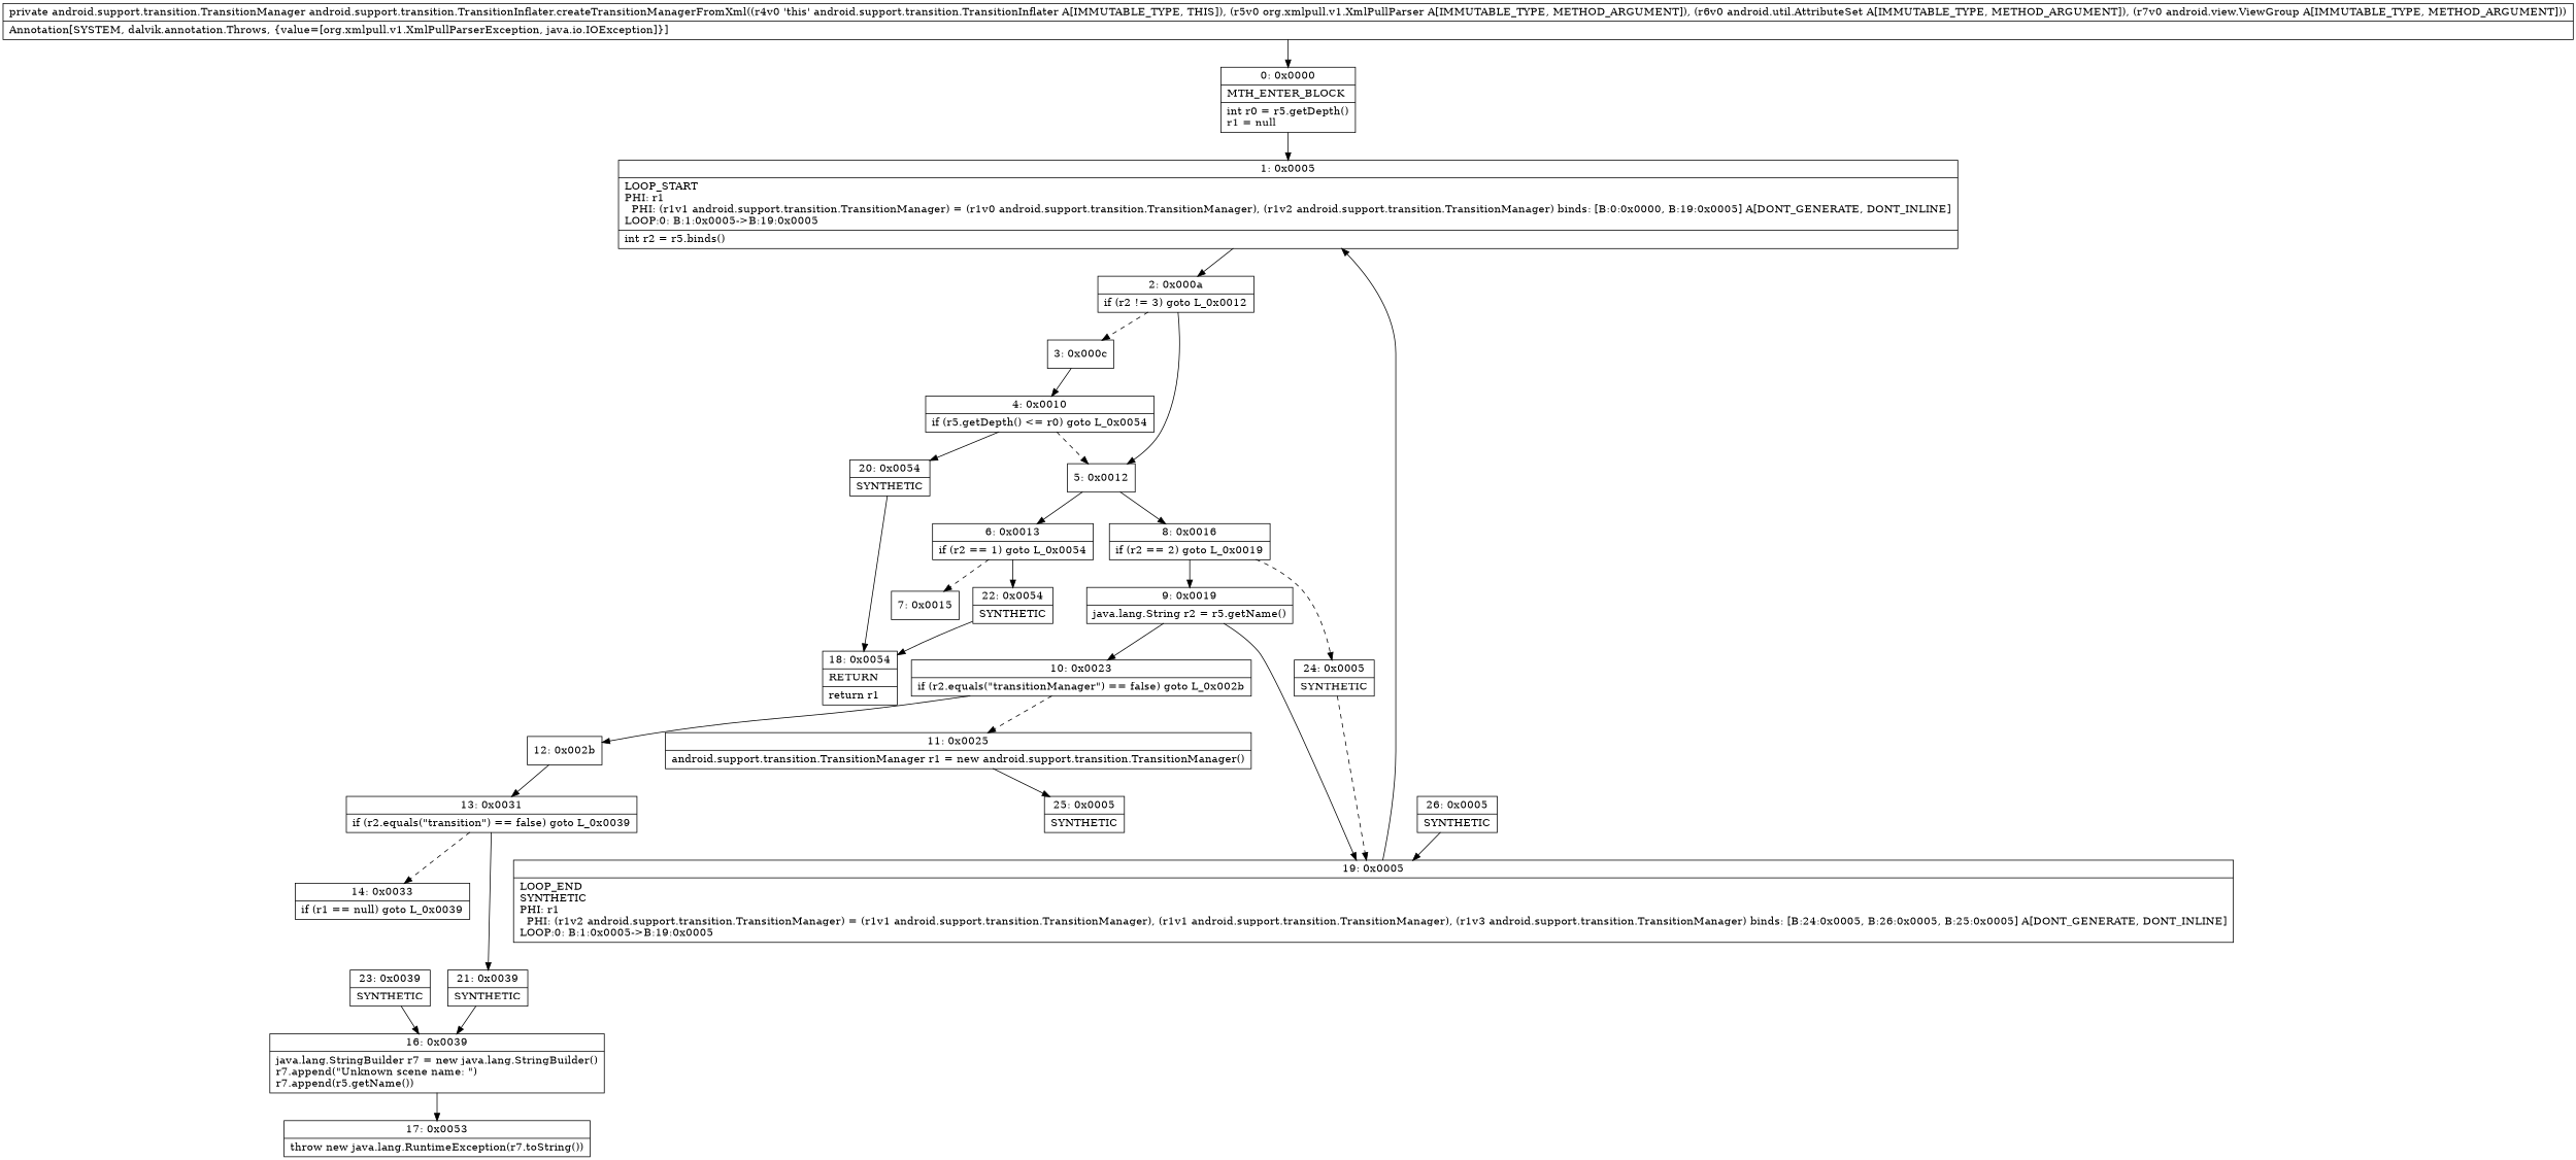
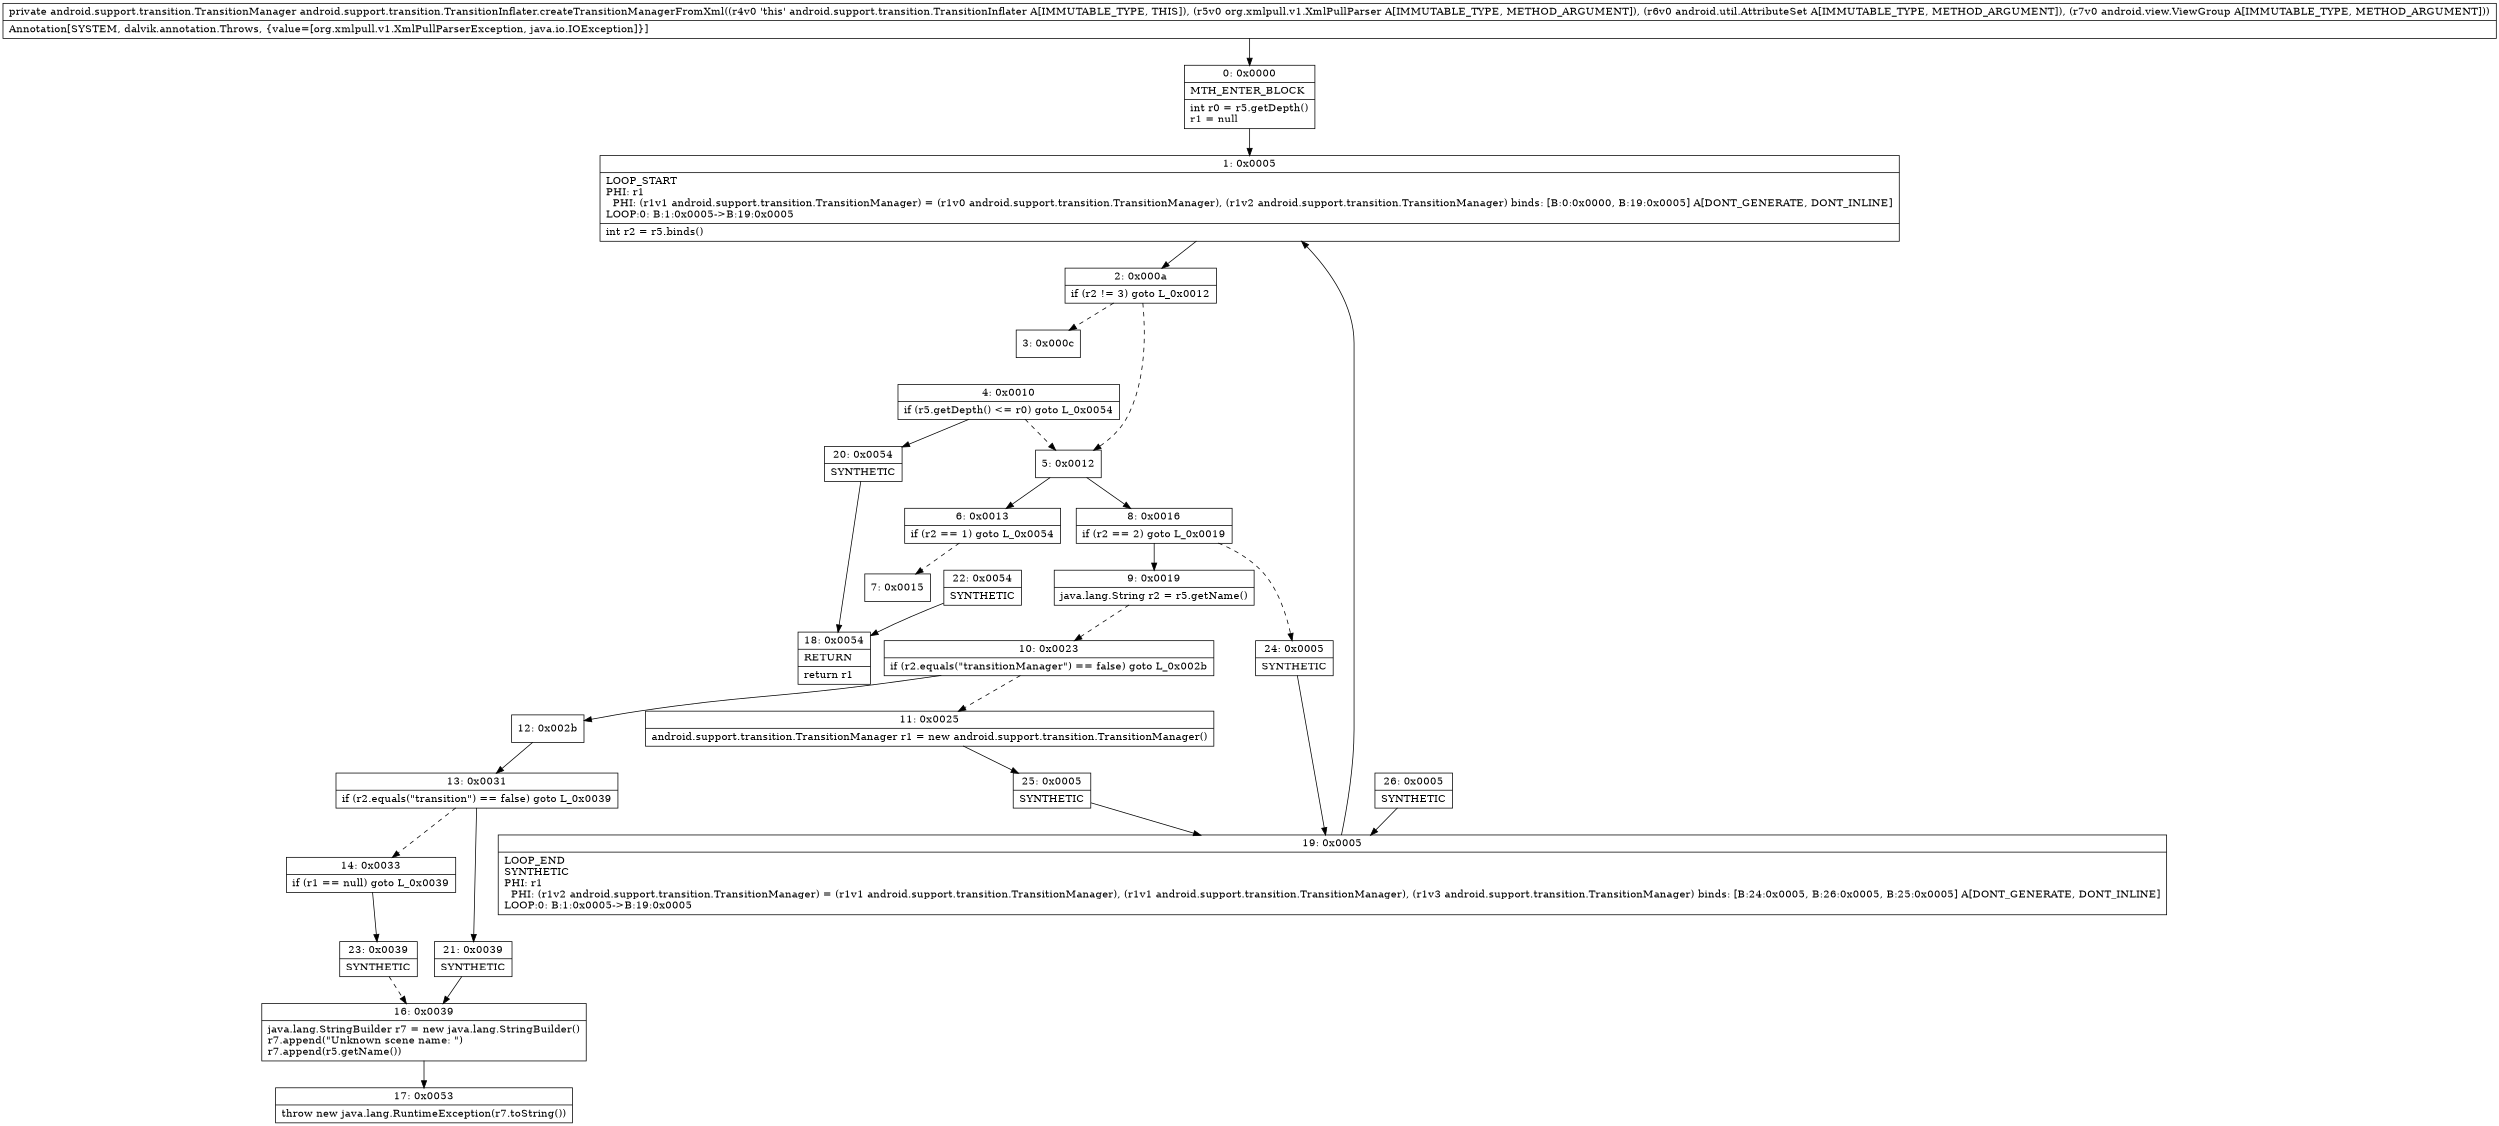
  digraph {
    node [shape=record]
    n1 [label="{0\:\ 0x0000|MTH_ENTER_BLOCK\l|int r0 = r5.getDepth()\lr1 = null\l}"]
    n2 [label="{1\:\ 0x0005|LOOP_START\lPHI: r1 \l  PHI: (r1v1 android.support.transition.TransitionManager) = (r1v0 android.support.transition.TransitionManager), (r1v2 android.support.transition.TransitionManager) binds: [B:0:0x0000, B:19:0x0005] A[DONT_GENERATE, DONT_INLINE]\lLOOP:0: B:1:0x0005\-\>B:19:0x0005\l|int r2 = r5.binds()\l}"]
    n3 [label="{2\:\ 0x000a|if (r2 != 3) goto L_0x0012\l}"]
    n4 [label="{3\:\ 0x000c}"]
    n5 [label="{5\:\ 0x0012}"]
    n6 [label="{4\:\ 0x0010|if (r5.getDepth() \<= r0) goto L_0x0054\l}"]
    n7 [label="{6\:\ 0x0013|if (r2 == 1) goto L_0x0054\l}"]
    n8 [label="{8\:\ 0x0016|if (r2 == 2) goto L_0x0019\l}"]
    n9 [label="{20\:\ 0x0054|SYNTHETIC\l}"]
    n10 [label="{18\:\ 0x0054|RETURN\l|return r1\l}"]
    n11 [label="{7\:\ 0x0015}"]
    n12 [label="{22\:\ 0x0054|SYNTHETIC\l}"]
    n13 [label="{9\:\ 0x0019|java.lang.String r2 = r5.getName()\l}"]
    n14 [label="{24\:\ 0x0005|SYNTHETIC\l}"]
    n15 [label="{10\:\ 0x0023|if (r2.equals(\"transitionManager\") == false) goto L_0x002b\l}"]
    n16 [label="{19\:\ 0x0005|LOOP_END\lSYNTHETIC\lPHI: r1 \l  PHI: (r1v2 android.support.transition.TransitionManager) = (r1v1 android.support.transition.TransitionManager), (r1v1 android.support.transition.TransitionManager), (r1v3 android.support.transition.TransitionManager) binds: [B:24:0x0005, B:26:0x0005, B:25:0x0005] A[DONT_GENERATE, DONT_INLINE]\lLOOP:0: B:1:0x0005\-\>B:19:0x0005\l}"]
    n17 [label="{11\:\ 0x0025|android.support.transition.TransitionManager r1 = new android.support.transition.TransitionManager()\l}"]
    n18 [label="{12\:\ 0x002b}"]
    n19 [label="{25\:\ 0x0005|SYNTHETIC\l}"]
    n20 [label="{13\:\ 0x0031|if (r2.equals(\"transition\") == false) goto L_0x0039\l}"]
    n21 [label="{14\:\ 0x0033|if (r1 == null) goto L_0x0039\l}"]
    n22 [label="{21\:\ 0x0039|SYNTHETIC\l}"]
    n23 [label="{23\:\ 0x0039|SYNTHETIC\l}"]
    n24 [label="{16\:\ 0x0039|java.lang.StringBuilder r7 = new java.lang.StringBuilder()\lr7.append(\"Unknown scene name: \")\lr7.append(r5.getName())\l}"]
    n25 [label="{26\:\ 0x0005|SYNTHETIC\l}"]
    n26 [label="{17\:\ 0x0053|throw new java.lang.RuntimeException(r7.toString())\l}"]
    n27 [label="{private android.support.transition.TransitionManager android.support.transition.TransitionInflater.createTransitionManagerFromXml((r4v0 'this' android.support.transition.TransitionInflater A[IMMUTABLE_TYPE, THIS]), (r5v0 org.xmlpull.v1.XmlPullParser A[IMMUTABLE_TYPE, METHOD_ARGUMENT]), (r6v0 android.util.AttributeSet A[IMMUTABLE_TYPE, METHOD_ARGUMENT]), (r7v0 android.view.ViewGroup A[IMMUTABLE_TYPE, METHOD_ARGUMENT]))  | Annotation[SYSTEM, dalvik.annotation.Throws, \{value=[org.xmlpull.v1.XmlPullParserException, java.io.IOException]\}]\l}"]
    n1 -> n2
    n2 -> n3
    n3 -> n4 [style=dashed]
-   n3 -> n5
-   n4 -> n6
+   n3 -> n5 [style=dashed]
    n5 -> n7
    n5 -> n8
    n6 -> n5 [style=dashed]
    n6 -> n9
    n7 -> n11 [style=dashed]
-   n7 -> n12
    n8 -> n13
    n8 -> n14 [style=dashed]
    n9 -> n10
    n12 -> n10
-   n13 -> n15
-   n14 -> n16 [style=dashed]
+   n13 -> n15 [style=dashed]
+   n14 -> n16
    n15 -> n17 [style=dashed]
    n15 -> n18
    n16 -> n2
    n17 -> n19
    n18 -> n20
-   n13 -> n16
+   n19 -> n16
    n20 -> n21 [style=dashed]
    n20 -> n22
+   n21 -> n23
    n22 -> n24
-   n23 -> n24
+   n23 -> n24 [style=dashed]
    n24 -> n26
    n25 -> n16
    n27 -> n1
  }
